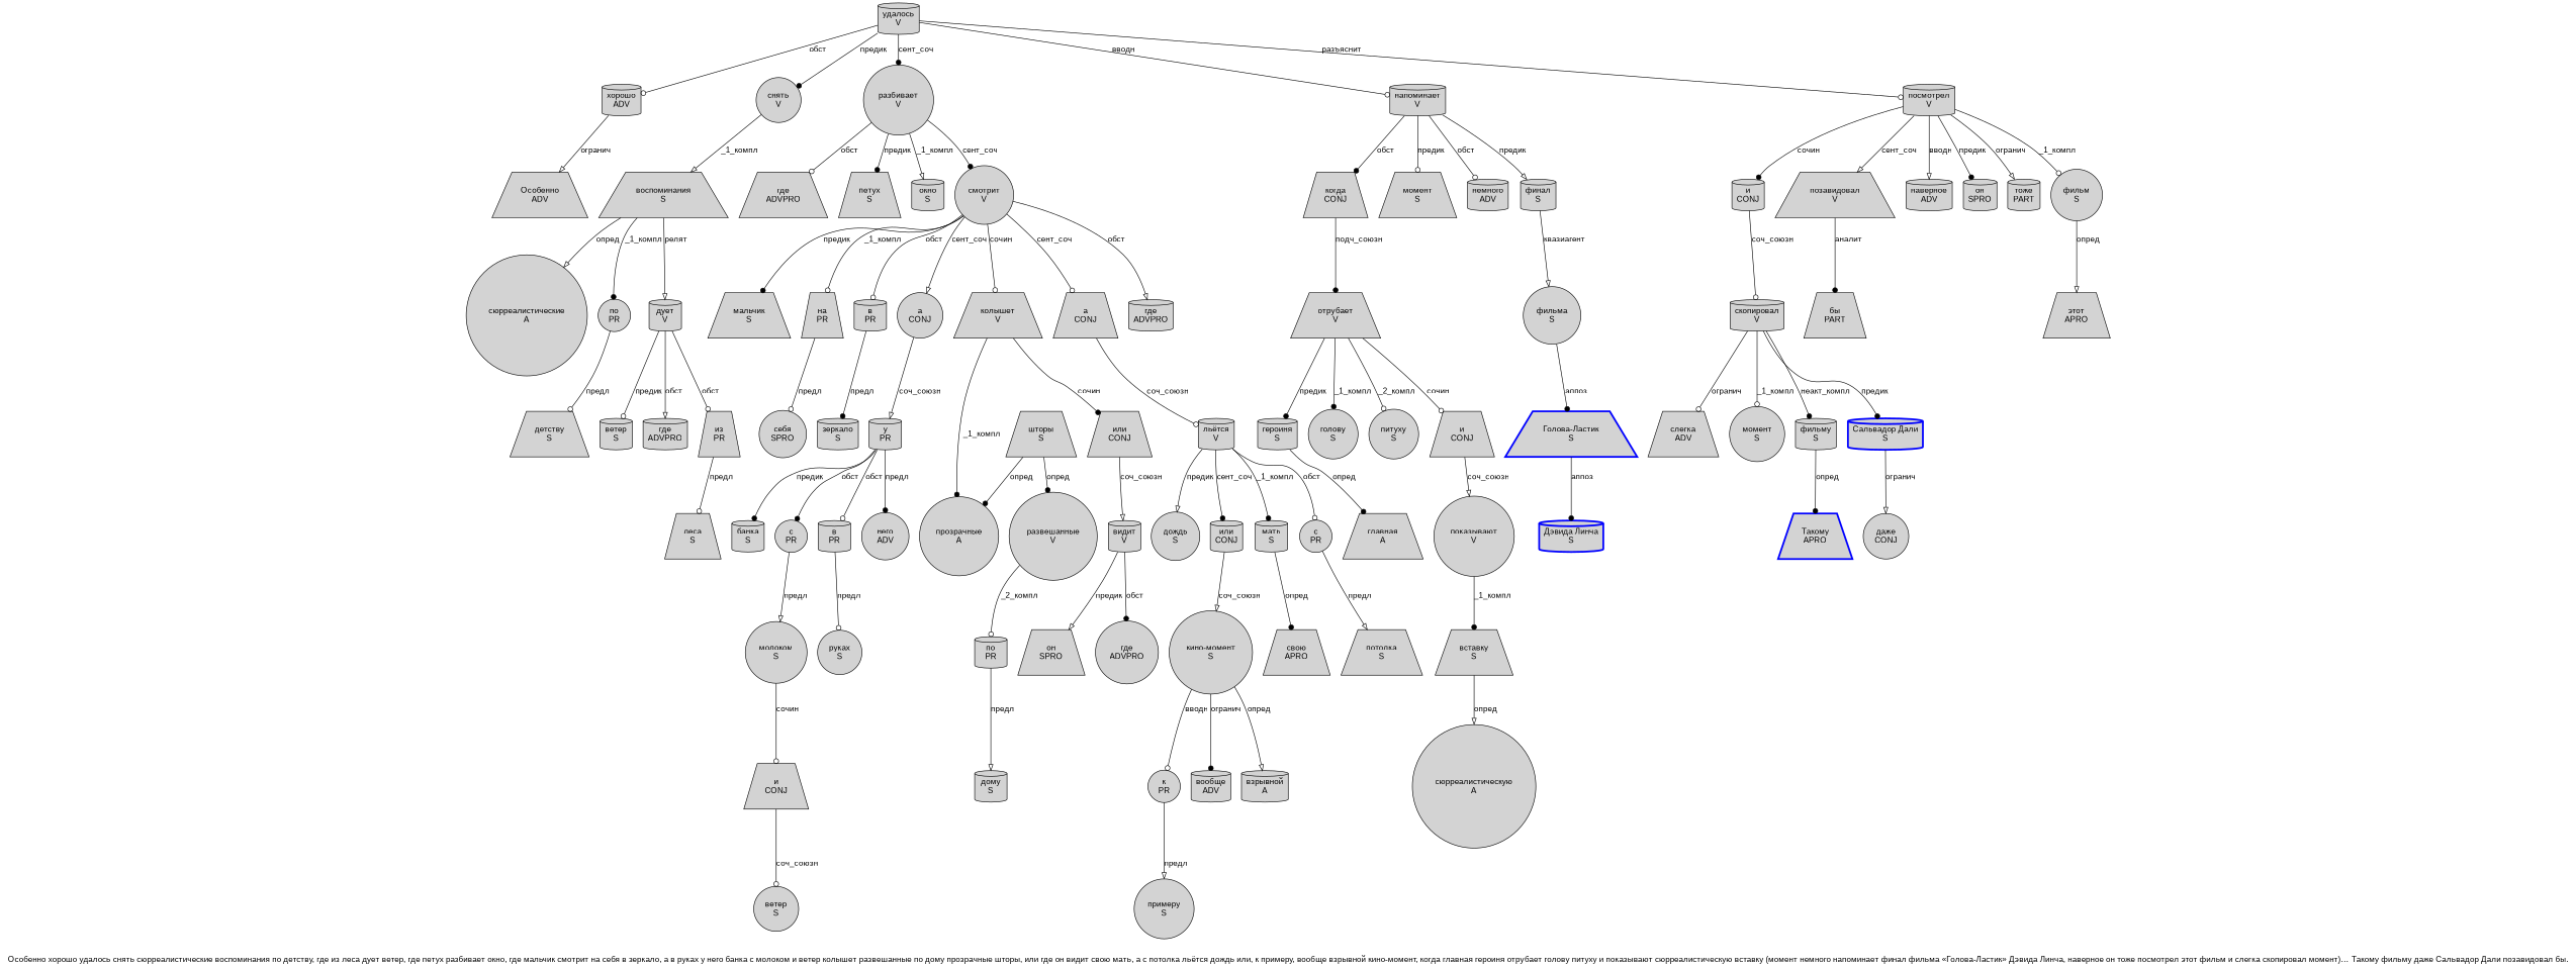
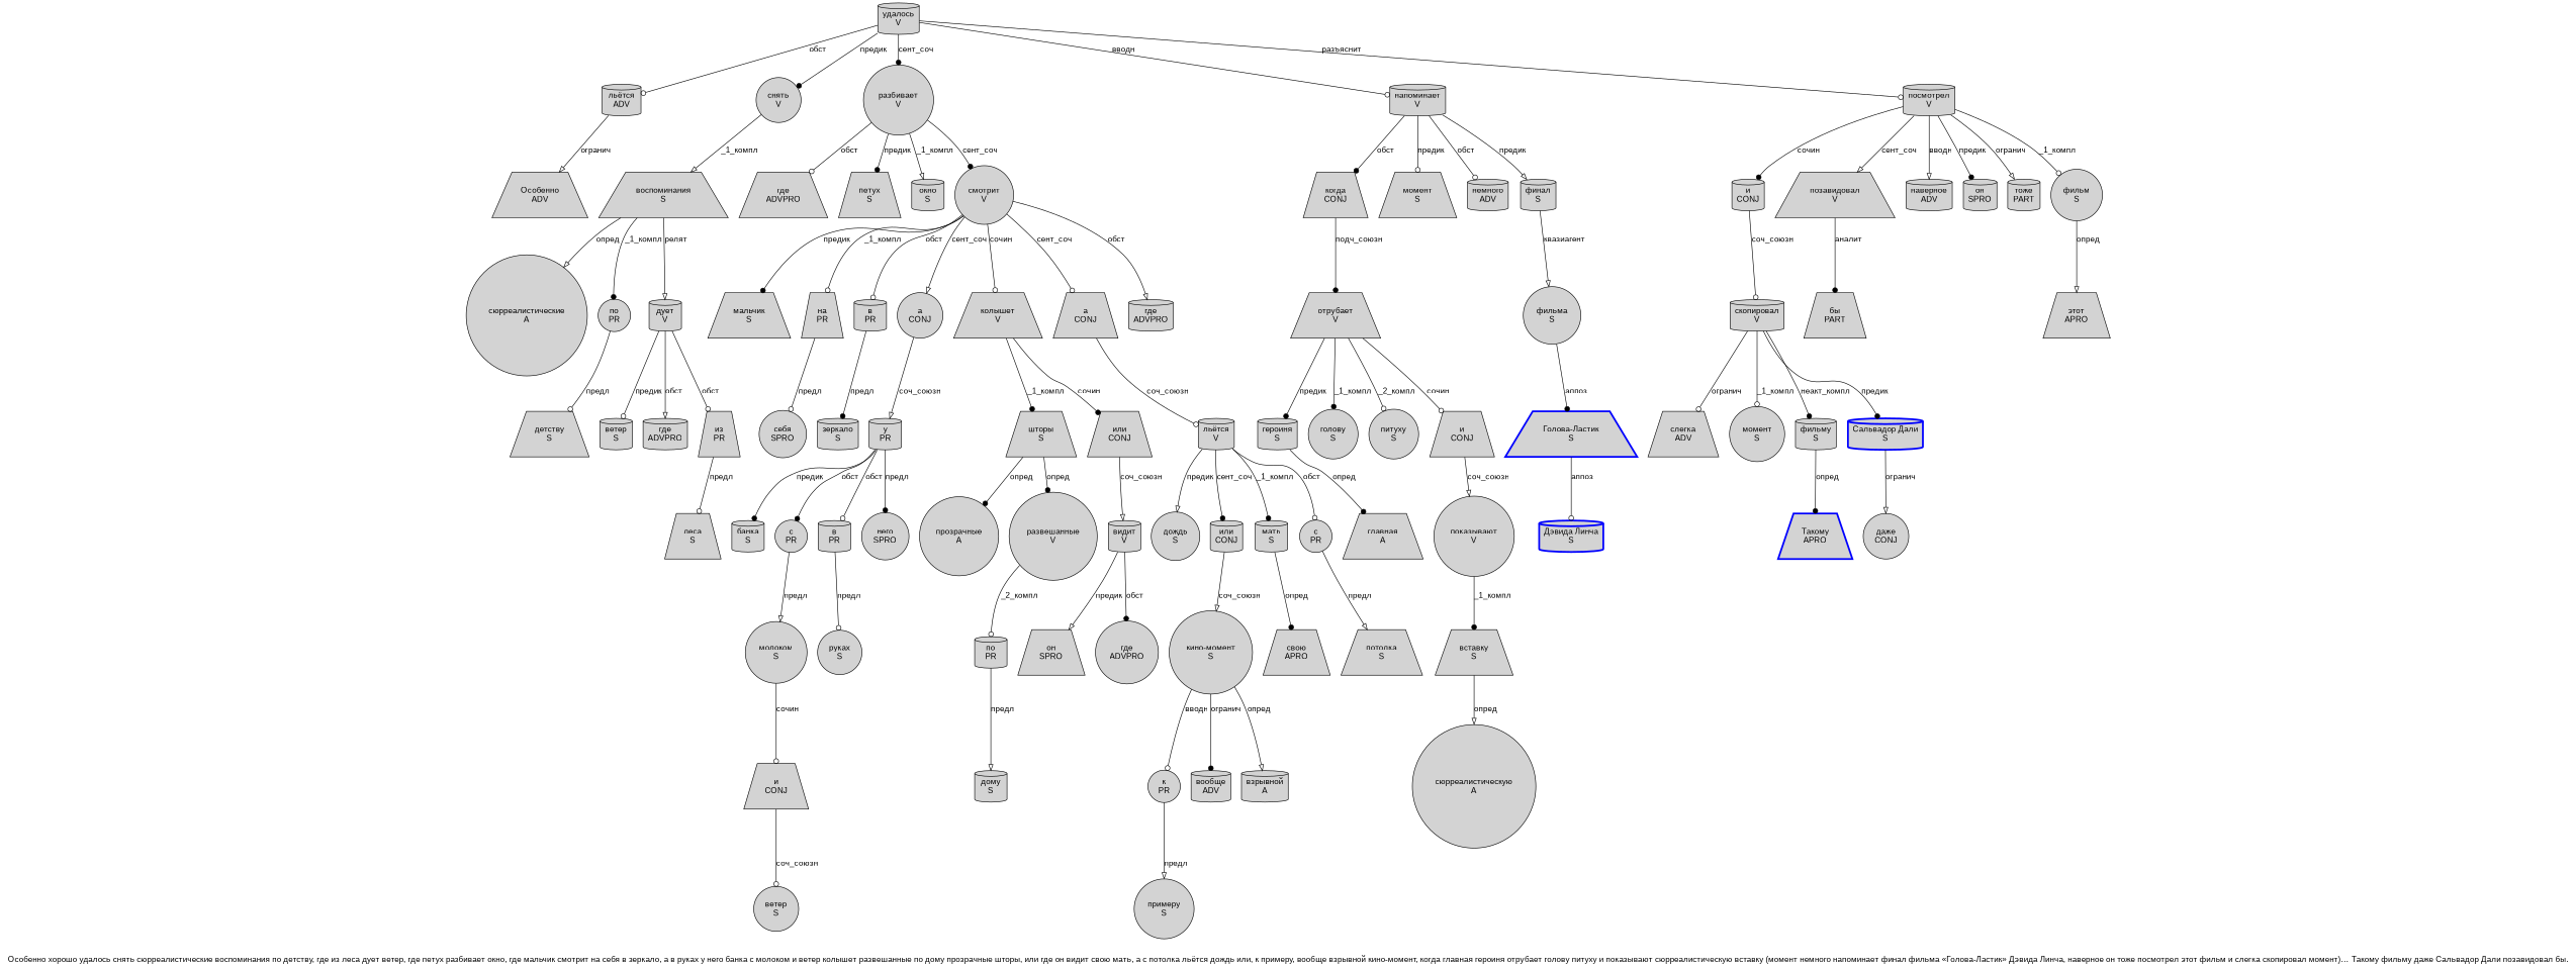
  digraph {
    fontname="Liberation Sans"
    label="Особенно хорошо удалось снять сюрреалистические воспоминания по детству, где из леса дует ветер, где петух разбивает окно, где мальчик смотрит на себя в зеркало, а в руках у него банка с молоком и ветер колышет развешанные по дому прозрачные шторы, или где он видит свою мать, а с потолка льётся дождь или, к примеру, вообще взрывной кино-момент, когда главная героиня отрубает голову питуху и показывают сюрреалистическую вставку (момент немного напоминает финал фильма «Голова-Ластик» Дэвида Линча, наверное он тоже посмотрел этот фильм и слегка скопировал момент)… Такому фильму даже Сальвадор Дали позавидовал бы."
    node [fillcolor=lightgray fontname="Liberation Sans" penwidth=1 shape=cylinder style=filled]
    edge [arrowhead=dot fontname="Liberation Sans"]
    n1 [label="Особенно\nADV" shape=trapezium]
-   n2 [label="хорошо\nADV"]
+   n2 [label="льётся\nADV"]
    n3 [label="удалось\nV"]
    n4 [label="снять\nV" shape=circle]
    n5 [label="разбивает\nV" shape=circle]
    n6 [label="напоминает\nV"]
    n7 [label="посмотрел\nV"]
    n8 [label="воспоминания\nS" shape=trapezium]
    n9 [label="где\nADVPRO" shape=trapezium]
    n10 [label="петух\nS" shape=trapezium]
    n11 [label="окно\nS"]
    n12 [label="смотрит\nV" shape=circle]
    n13 [label="когда\nCONJ" shape=trapezium]
    n14 [label="момент\nS" shape=trapezium]
    n15 [label="немного\nADV"]
    n16 [label="финал\nS"]
    n17 [label="наверное\nADV"]
    n18 [label="он\nSPRO"]
    n19 [label="тоже\nPART"]
    n20 [label="фильм\nS" shape=circle]
    n21 [label="и\nCONJ"]
    n22 [label="позавидовал\nV" shape=trapezium]
    n23 [label="сюрреалистические\nA" shape=circle]
    n24 [label="по\nPR" shape=circle]
    n25 [label="дует\nV"]
    n26 [label="детству\nS" shape=trapezium]
    n27 [label="где\nADVPRO"]
    n28 [label="из\nPR" shape=trapezium]
    n29 [label="ветер\nS"]
    n30 [label="леса\nS" shape=trapezium]
    n31 [label="где\nADVPRO"]
    n32 [label="мальчик\nS" shape=trapezium]
    n33 [label="на\nPR" shape=trapezium]
    n34 [label="в\nPR"]
    n35 [label="а\nCONJ" shape=circle]
    n36 [label="колышет\nV" shape=trapezium]
    n37 [label="а\nCONJ" shape=trapezium]
    n38 [label="себя\nSPRO" shape=circle]
    n39 [label="зеркало\nS"]
    n40 [label="у\nPR"]
    n41 [label="шторы\nS" shape=trapezium]
    n42 [label="или\nCONJ" shape=trapezium]
    n43 [label="льётся\nV"]
    n44 [label="в\nPR"]
-   n45 [label="него\nADV" shape=circle]
+   n45 [label="него\nSPRO" shape=circle]
    n46 [label="банка\nS"]
    n47 [label="с\nPR" shape=circle]
    n48 [label="руках\nS" shape=circle]
    n49 [label="молоком\nS" shape=circle]
    n50 [label="и\nCONJ" shape=trapezium]
    n51 [label="ветер\nS" shape=circle]
    n52 [label="развешанные\nV" shape=circle]
    n53 [label="прозрачные\nA" shape=circle]
    n54 [label="видит\nV"]
    n55 [label="по\nPR"]
    n56 [label="дому\nS"]
    n57 [label="где\nADVPRO" shape=circle]
    n58 [label="он\nSPRO" shape=trapezium]
    n59 [label="мать\nS"]
    n60 [label="свою\nAPRO" shape=trapezium]
    n61 [label="с\nPR" shape=circle]
    n62 [label="дождь\nS" shape=circle]
    n63 [label="или\nCONJ"]
    n64 [label="потолка\nS" shape=trapezium]
    n65 [label="кино-момент\nS" shape=circle]
    n66 [label="к\nPR" shape=circle]
    n67 [label="вообще\nADV"]
    n68 [label="взрывной\nA"]
    n69 [label="примеру\nS" shape=circle]
    n70 [label="отрубает\nV" shape=trapezium]
    n71 [label="героиня\nS"]
    n72 [label="голову\nS" shape=circle]
    n73 [label="питуху\nS" shape=circle]
    n74 [label="и\nCONJ" shape=trapezium]
    n75 [label="главная\nA" shape=trapezium]
    n76 [label="показывают\nV" shape=circle]
    n77 [label="вставку\nS" shape=trapezium]
    n78 [label="сюрреалистическую\nA" shape=circle]
    n79 [label="фильма\nS" shape=circle]
    n80 [color=blue label="Голова-Ластик\nS" penwidth=3 shape=trapezium]
    n81 [color=blue label="Дэвида Линча\nS" penwidth=3]
    n82 [label="этот\nAPRO" shape=trapezium]
    n83 [label="скопировал\nV"]
    n84 [label="бы\nPART" shape=trapezium]
    n85 [label="слегка\nADV" shape=trapezium]
    n86 [label="момент\nS" shape=circle]
    n87 [label="фильму\nS"]
    n88 [color=blue label="Сальвадор Дали\nS" penwidth=3]
    n89 [color=blue label="Такому\nAPRO" penwidth=3 shape=trapezium]
    n90 [label="даже\nCONJ" shape=circle]
    n2 -> n1 [arrowhead=onormal label="огранич"]
    n3 -> n2 [arrowhead=odot label="обст"]
    n3 -> n4 [label="предик"]
    n3 -> n5 [label="сент_соч"]
    n3 -> n6 [arrowhead=odot label="вводн"]
    n3 -> n7 [arrowhead=odot label="разъяснит"]
    n4 -> n8 [arrowhead=onormal label="_1_компл"]
    n5 -> n9 [arrowhead=odot label="обст"]
    n5 -> n10 [label="предик"]
    n5 -> n11 [arrowhead=onormal label="_1_компл"]
    n5 -> n12 [label="сент_соч"]
    n6 -> n13 [label="обст"]
    n6 -> n14 [arrowhead=odot label="предик"]
    n6 -> n15 [arrowhead=odot label="обст"]
    n6 -> n16 [arrowhead=onormal label="предик"]
    n7 -> n17 [arrowhead=onormal label="вводн"]
    n7 -> n18 [label="предик"]
    n7 -> n19 [arrowhead=onormal label="огранич"]
    n7 -> n20 [arrowhead=odot label="_1_компл"]
    n7 -> n21 [label="сочин"]
    n7 -> n22 [arrowhead=onormal label="сент_соч"]
    n8 -> n23 [arrowhead=onormal label="опред"]
    n8 -> n24 [label="_1_компл"]
    n8 -> n25 [arrowhead=onormal label="релят"]
    n12 -> n31 [arrowhead=onormal label="обст"]
    n12 -> n32 [label="предик"]
    n12 -> n33 [arrowhead=odot label="_1_компл"]
    n12 -> n34 [arrowhead=odot label="обст"]
    n12 -> n35 [arrowhead=onormal label="сент_соч"]
    n12 -> n36 [arrowhead=odot label="сочин"]
    n12 -> n37 [arrowhead=odot label="сент_соч"]
    n13 -> n70 [label="подч_союзн"]
    n16 -> n79 [arrowhead=onormal label="квазиагент"]
    n20 -> n82 [arrowhead=onormal label="опред"]
    n21 -> n83 [arrowhead=odot label="соч_союзн"]
    n22 -> n84 [label="аналит"]
    n24 -> n26 [arrowhead=odot label="предл"]
    n25 -> n27 [arrowhead=onormal label="обст"]
    n25 -> n28 [arrowhead=odot label="обст"]
    n25 -> n29 [arrowhead=odot label="предик"]
    n28 -> n30 [arrowhead=odot label="предл"]
    n33 -> n38 [arrowhead=odot label="предл"]
    n34 -> n39 [label="предл"]
    n35 -> n40 [arrowhead=onormal label="соч_союзн"]
-   n36 -> n53 [label="_1_компл"]
+   n36 -> n41 [label="_1_компл"]
    n36 -> n42 [label="сочин"]
    n37 -> n43 [arrowhead=odot label="соч_союзн"]
    n40 -> n44 [arrowhead=odot label="обст"]
    n40 -> n45 [label="предл"]
    n40 -> n46 [label="предик"]
    n40 -> n47 [label="обст"]
    n41 -> n52 [label="опред"]
    n41 -> n53 [label="опред"]
    n42 -> n54 [arrowhead=onormal label="соч_союзн"]
    n43 -> n59 [label="_1_компл"]
    n43 -> n61 [arrowhead=odot label="обст"]
    n43 -> n62 [arrowhead=onormal label="предик"]
    n43 -> n63 [label="сент_соч"]
    n44 -> n48 [arrowhead=odot label="предл"]
    n47 -> n49 [arrowhead=onormal label="предл"]
    n49 -> n50 [arrowhead=odot label="сочин"]
    n50 -> n51 [arrowhead=odot label="соч_союзн"]
    n52 -> n55 [arrowhead=odot label="_2_компл"]
    n54 -> n57 [label="обст"]
    n54 -> n58 [arrowhead=onormal label="предик"]
    n55 -> n56 [arrowhead=onormal label="предл"]
    n59 -> n60 [label="опред"]
    n61 -> n64 [arrowhead=onormal label="предл"]
    n63 -> n65 [arrowhead=onormal label="соч_союзн"]
    n65 -> n66 [arrowhead=odot label="вводн"]
    n65 -> n67 [label="огранич"]
    n65 -> n68 [arrowhead=onormal label="опред"]
    n66 -> n69 [arrowhead=onormal label="предл"]
    n70 -> n71 [label="предик"]
    n70 -> n72 [label="_1_компл"]
    n70 -> n73 [arrowhead=odot label="_2_компл"]
    n70 -> n74 [arrowhead=odot label="сочин"]
    n71 -> n75 [label="опред"]
    n74 -> n76 [arrowhead=onormal label="соч_союзн"]
    n76 -> n77 [label="_1_компл"]
    n77 -> n78 [arrowhead=onormal label="опред"]
    n79 -> n80 [label="аппоз"]
-   n80 -> n81 [label="аппоз"]
+   n80 -> n81 [arrowhead=odot label="аппоз"]
    n83 -> n85 [arrowhead=odot label="огранич"]
    n83 -> n86 [arrowhead=odot label="_1_компл"]
    n83 -> n87 [label="неакт_компл"]
    n83 -> n88 [label="предик"]
    n87 -> n89 [label="опред"]
    n88 -> n90 [arrowhead=onormal label="огранич"]
  }
